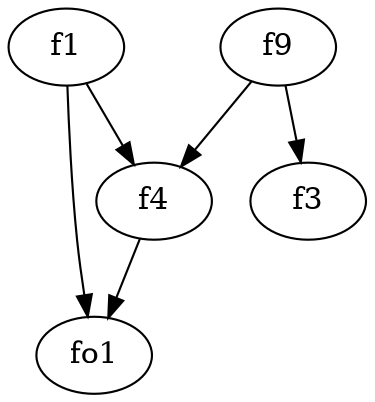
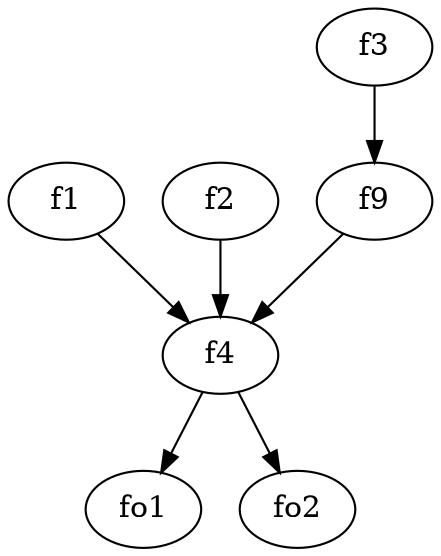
  strict digraph {
    edge [weight=2]
    f1
    fo1
    f4
+   f2
+   fo2
    n6 [label=f9]
    f3
-   f1 -> fo1
    f1 -> f4
    f4 -> fo1
+   f4 -> fo2
+   f2 -> f4
    n6 -> f4
-   n6 -> f3
+   f3 -> n6
  }
